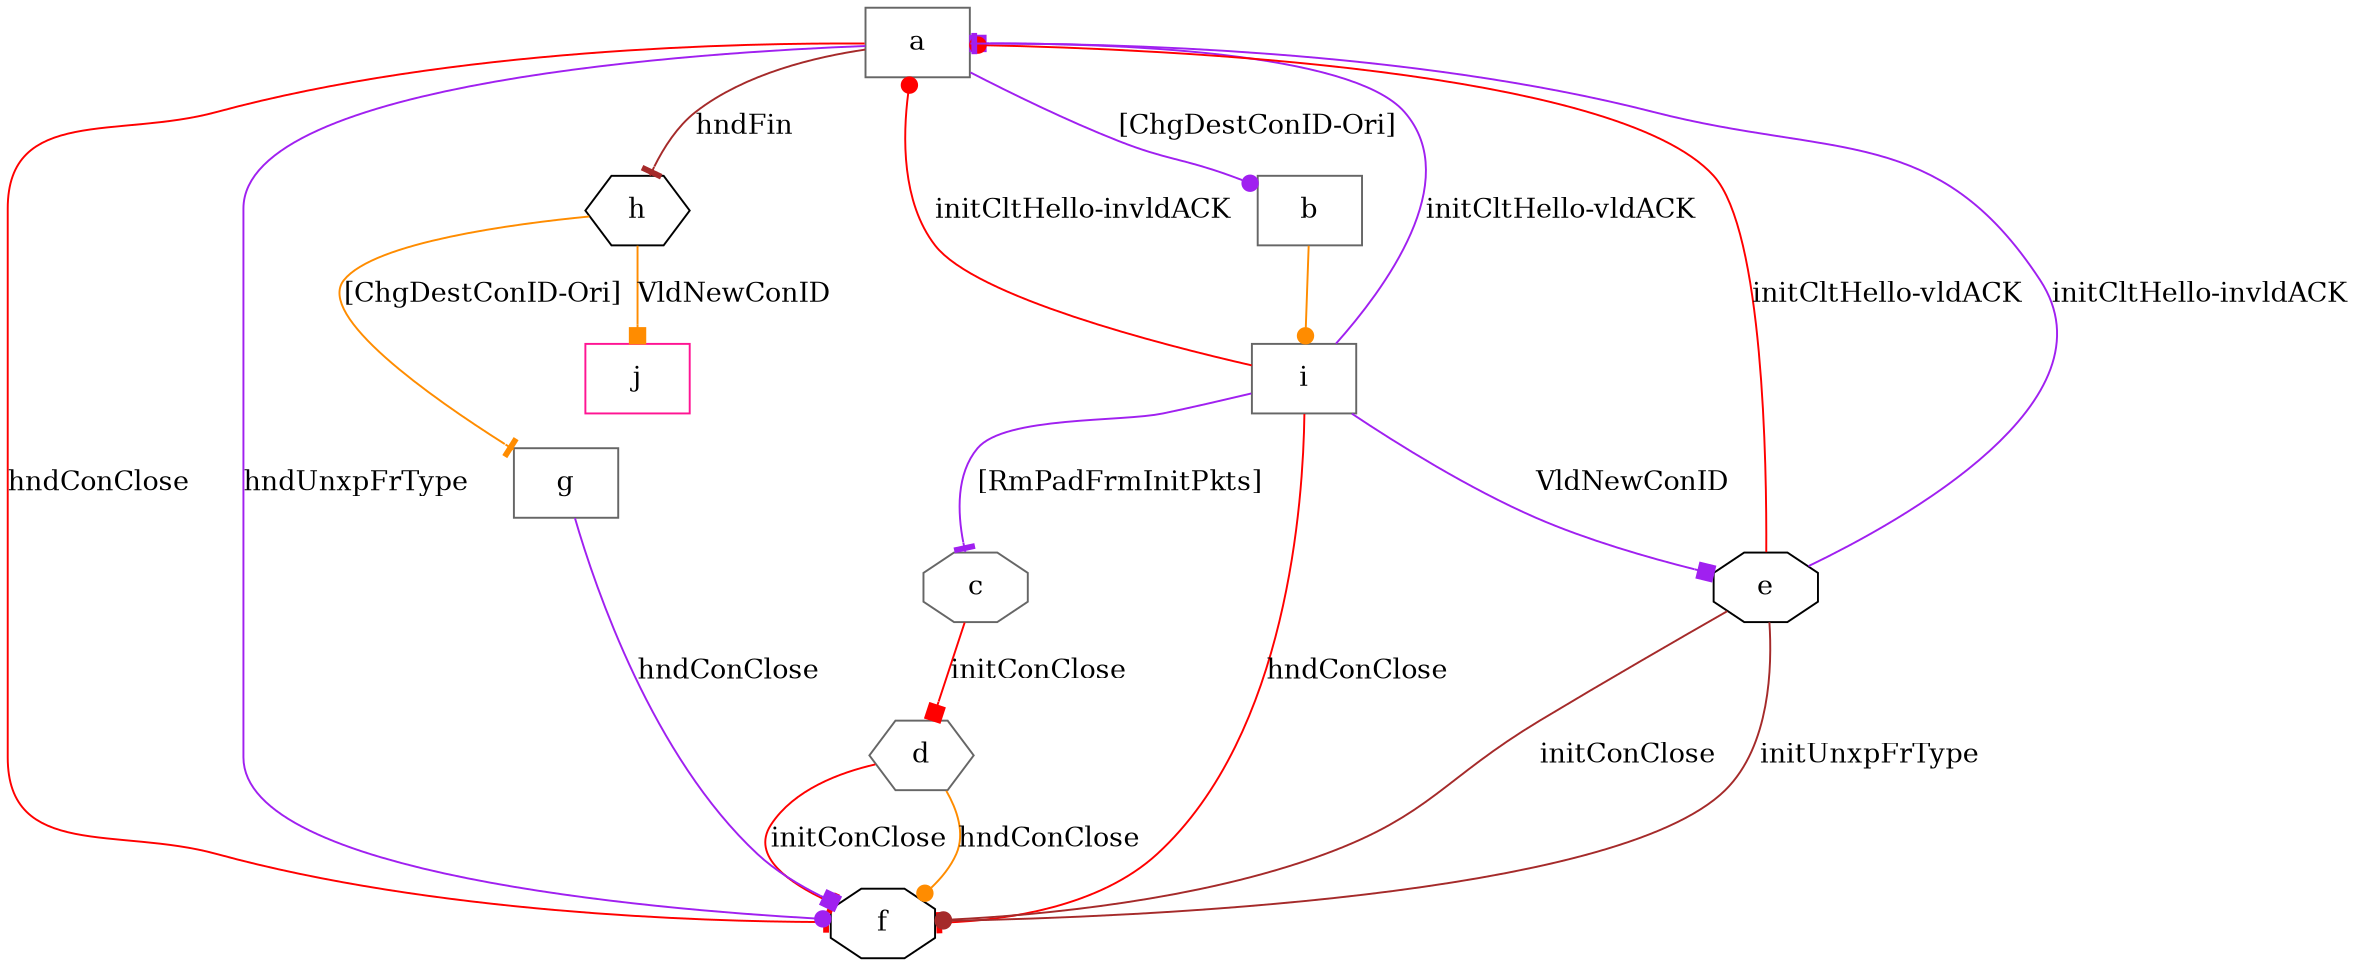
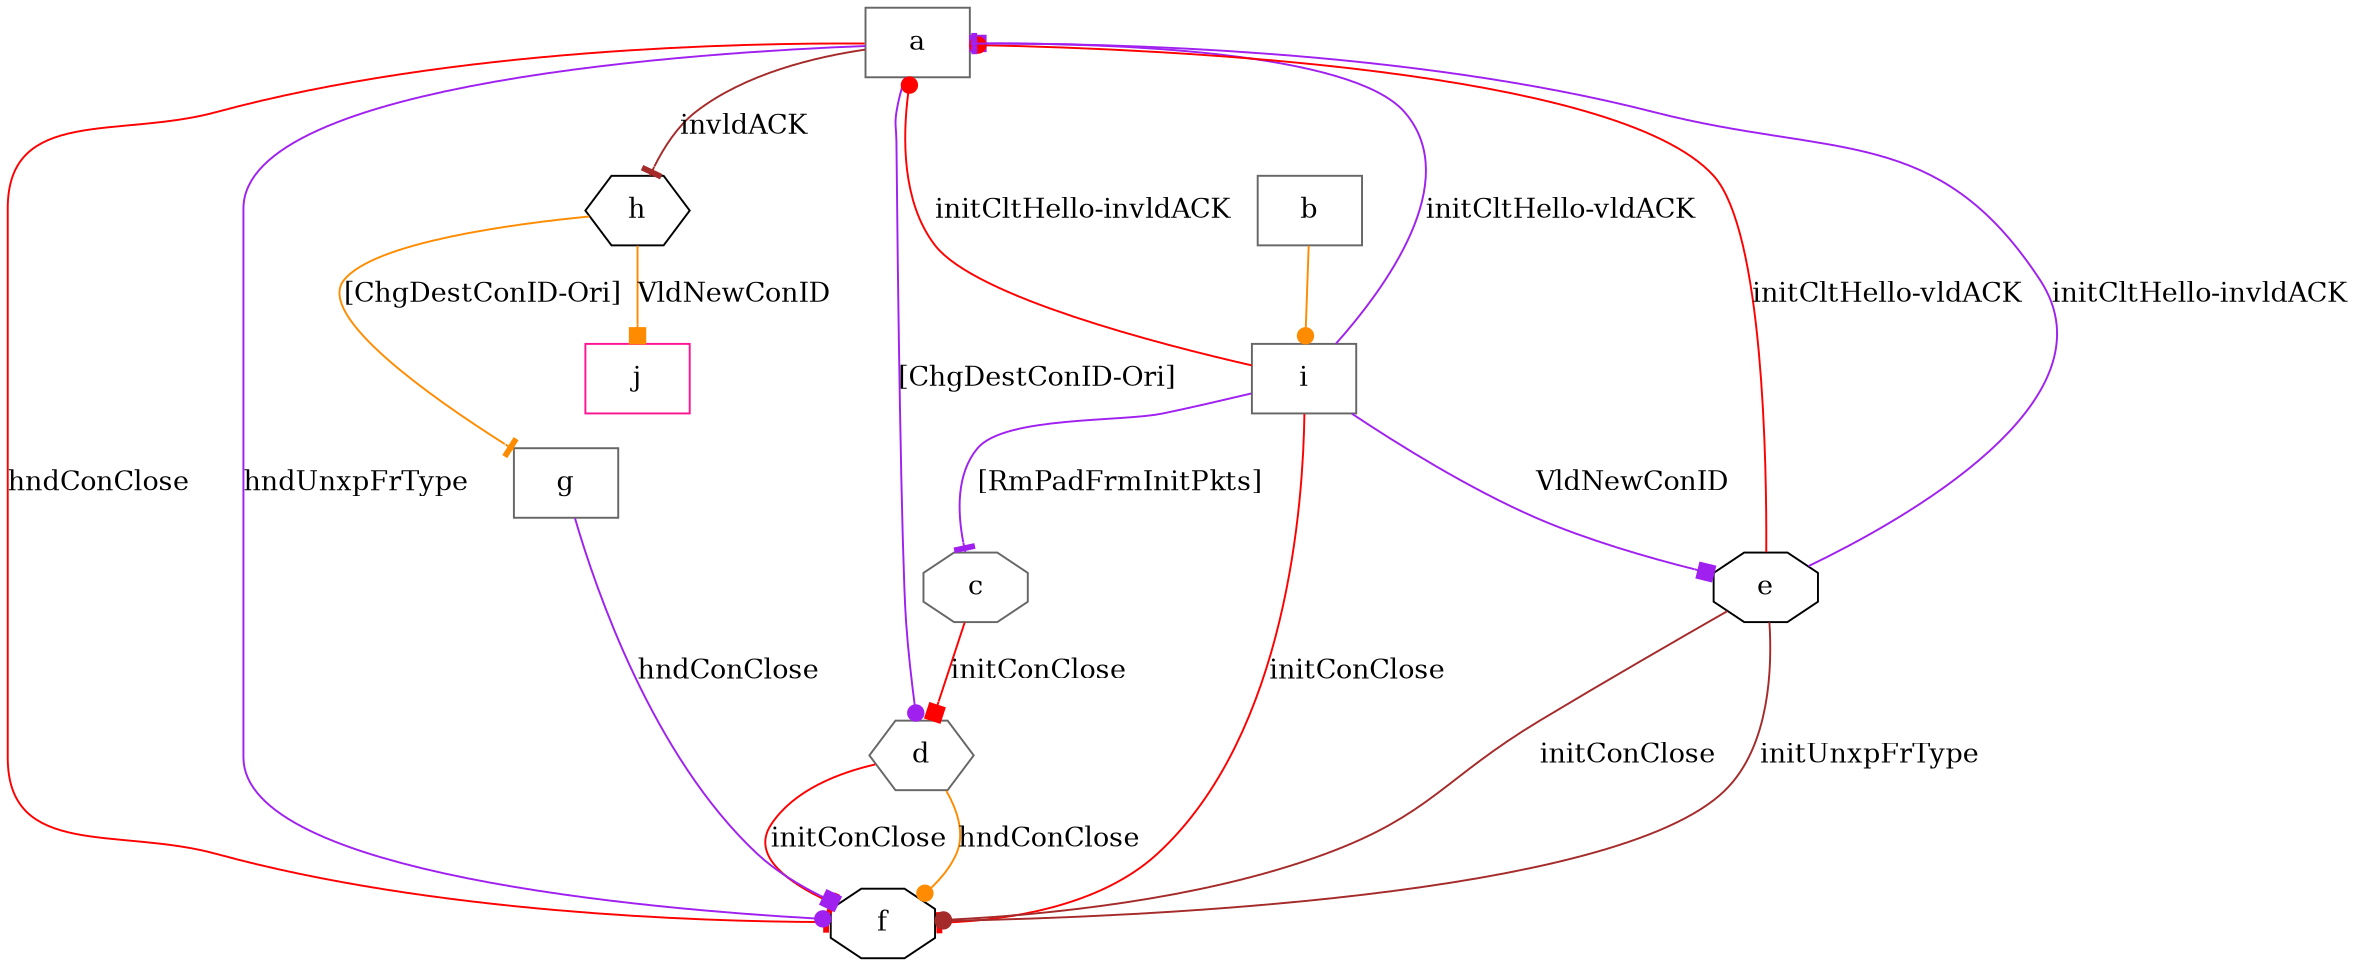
  digraph {
    node [color=gray40 shape=box]
    edge [arrowhead=dot color=purple]
    d [shape=hexagon]
    a
    f [color=black shape=octagon]
    h [color=black shape=hexagon]
    g
    j [color=deeppink]
    b
    i
    c [shape=octagon]
    e [color=black shape=octagon]
    d -> f [arrowhead=tee color=red label="initConClose "]
    d -> f [color=darkorange label="hndConClose "]
-   a -> b [label="[ChgDestConID-Ori] "]
+   a -> d [label="[ChgDestConID-Ori] "]
    a -> f [arrowhead=tee color=red label="hndConClose "]
    a -> f [label="hndUnxpFrType "]
-   a -> h [arrowhead=tee color=brown label="hndFin "]
+   a -> h [arrowhead=tee color=brown label="invldACK "]
    h -> g [arrowhead=tee color=darkorange label="[ChgDestConID-Ori] "]
    h -> j [arrowhead=box color=darkorange label="VldNewConID "]
    g -> f [arrowhead=box label="hndConClose "]
    b -> i [color=darkorange]
    i -> a [arrowhead=box label="initCltHello-vldACK "]
    i -> a [color=red label="initCltHello-invldACK "]
-   i -> f [arrowhead=tee color=red label="hndConClose "]
+   i -> f [arrowhead=tee color=red label="initConClose "]
    i -> c [arrowhead=tee label="[RmPadFrmInitPkts] "]
    i -> e [arrowhead=box label="VldNewConID "]
    c -> d [arrowhead=box color=red label="initConClose "]
    e -> a [color=red label="initCltHello-vldACK "]
    e -> a [arrowhead=tee label="initCltHello-invldACK "]
    e -> f [color=brown label="initConClose "]
    e -> f [color=brown label="initUnxpFrType "]
  }
